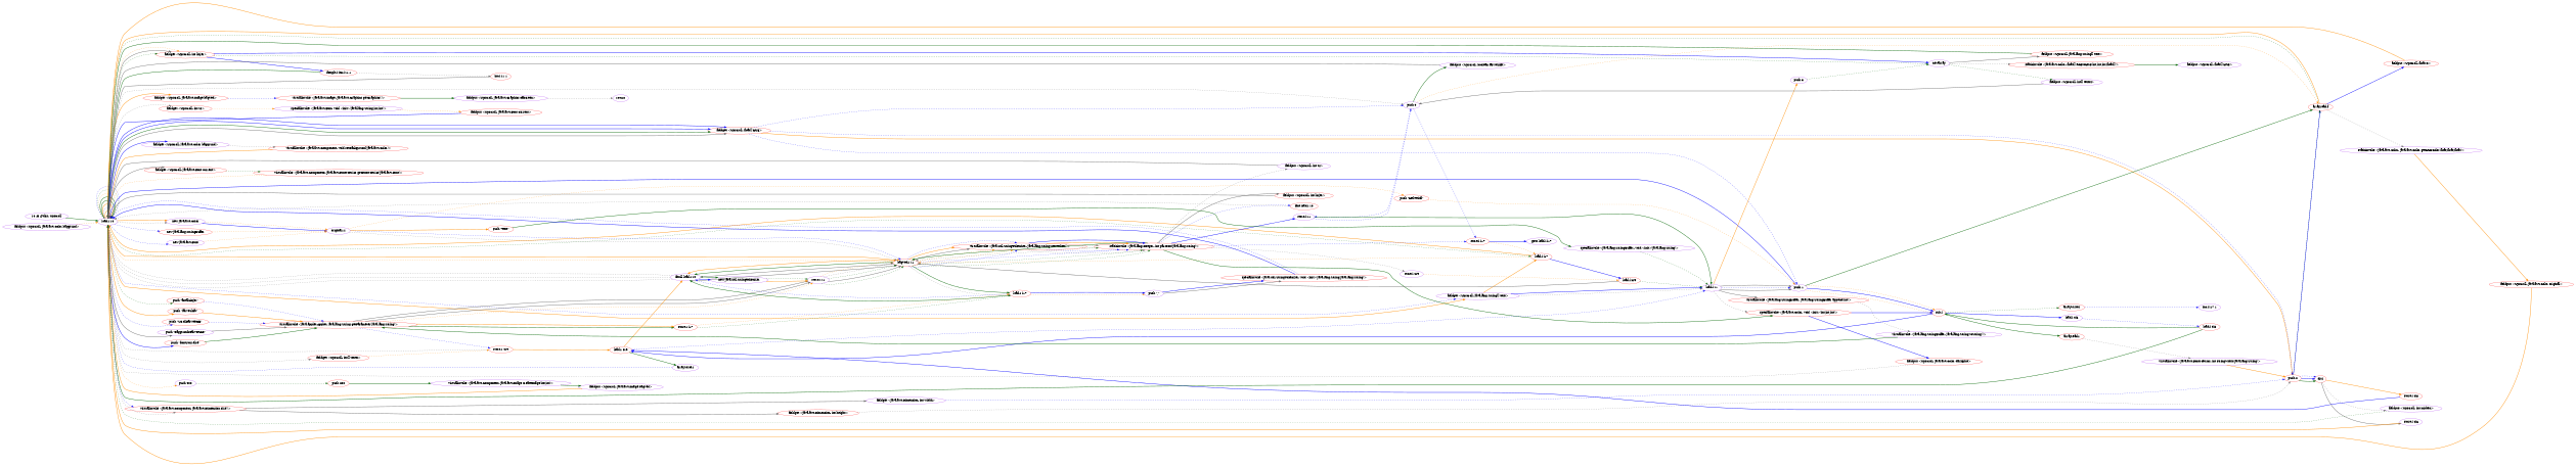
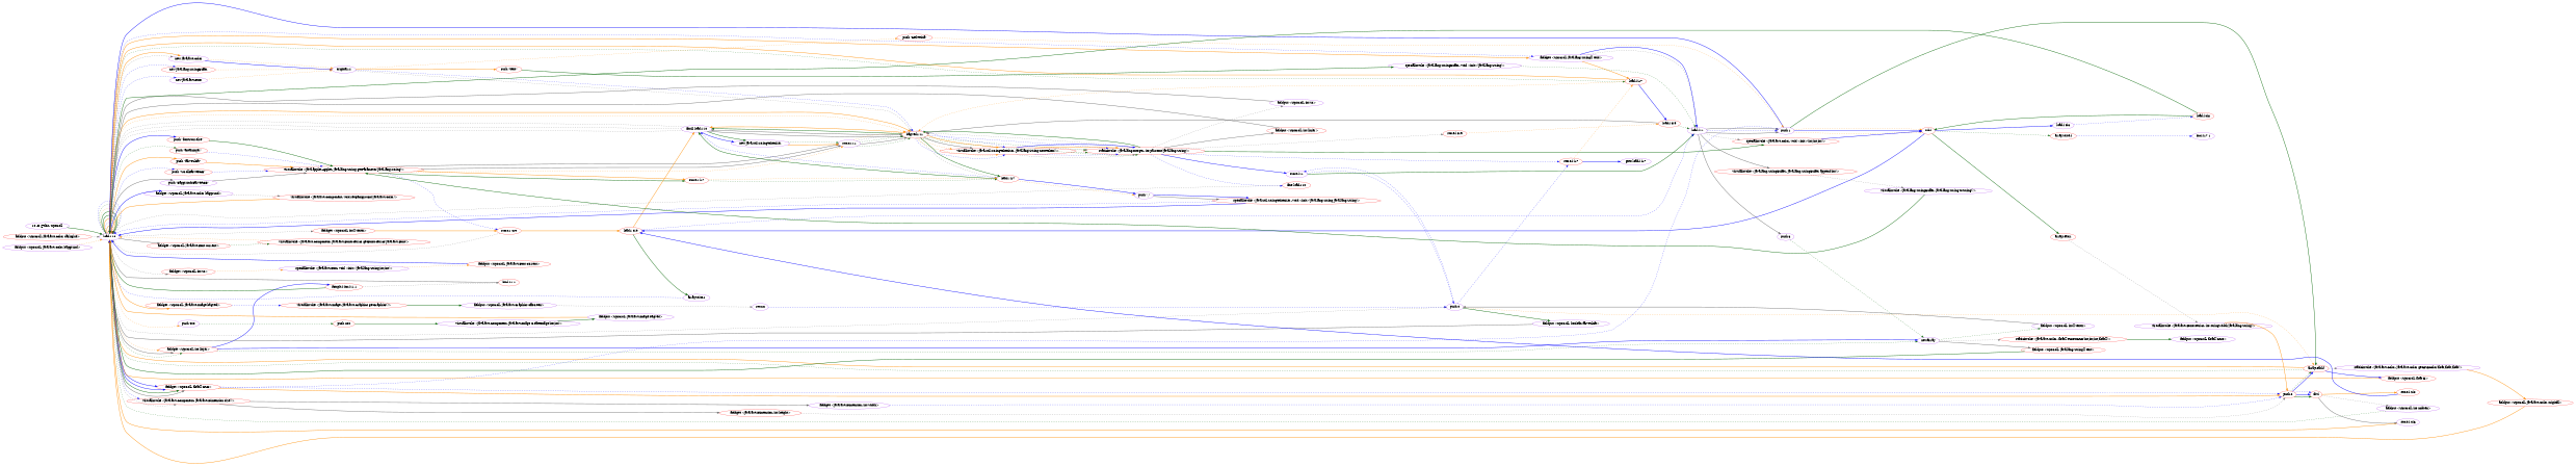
  digraph {
    rankdir=LR
    node [color=red]
    edge [color=blue style=bold]
    "r0 := @this: Upscroll" [color=purple]
    "load.r r0" [color=purple]
    "push \"fontStorrelse\""
    n4 [label="bagved.r r1"]
    "new java.awt.Font" [color=purple]
    "fieldget <Upscroll: int t2>"
    "push \"antalLinjer\""
    "fieldget <Upscroll: int linjer>"
    "push 0" [color=purple]
    "load.i i17"
    "virtualinvoke <java.awt.Component: java.awt.Dimension size()>"
    "push \"farveSkift\""
    "push \"ScrollFarveRGB\""
    "new java.awt.Color" [color=purple]
    "fieldget <Upscroll: float[] HSB>"
    "push \"BaggrundsFarveRGB\"" [color=purple]
    "fieldget <Upscroll: java.awt.Color baggrund>" [color=purple]
    "push 400" [color=purple]
    "fieldget <Upscroll: java.awt.Image bagved>"
    "new java.lang.StringBuffer"
    "fieldget <Upscroll: java.lang.String[] text>" [color=purple]
    "fieldget <Upscroll: java.awt.Font current>"
    "fieldget <Upscroll: int[] textX>"
    "virtualinvoke <java.applet.Applet: java.lang.String getParameter(java.lang.String)>"
    "ifnull load.r r0" [color=purple]
    "staticinvoke <java.lang.Integer: int parseInt(java.lang.String)>"
    "load.r i17"
    "virtualinvoke <java.util.StringTokenizer: java.lang.String nextToken()>"
    n29 [color=purple label="original1.r"]
    "specialinvoke <java.awt.Font: void <init>(java.lang.String,int,int)>" [color=purple]
    newarray [color=purple]
    "ifcmplt.i inc.i r1 1"
    "store.i r1" [color=purple]
    "store.i i17"
    "arrayread.f"
    "fieldput <Upscroll: boolean farveSkift>" [color=purple]
    "load.i $r9"
    "fieldget <java.awt.Dimension: int height>"
    "fieldget <java.awt.Dimension: int width>" [color=purple]
    "push 1" [color=purple]
    "push 2"
    "virtualinvoke <java.awt.Component: void setBackground(java.awt.Color)>"
    "push 200"
    "virtualinvoke <java.awt.Image: java.awt.Graphics getGraphics()>"
    "load.i r1" [color=purple]
    "virtualinvoke <java.awt.Component: java.awt.FontMetrics getFontMetrics(java.awt.Font)>"
    "store.r $r9"
    "store.r r1" [color=purple]
    "store.r i17"
    "load.r $r9"
    "new java.util.StringTokenizer" [color=purple]
    "fieldput <Upscroll: int t2>" [color=purple]
    "fieldput <Upscroll: int linjer>"
    "ifne load.r r0"
-   "store.i $r9" [color=purple]
+   "store.i $r9"
    "specialinvoke <java.awt.Color: void <init>(int,int,int)>"
    "push \",\"" [color=purple]
    "goto load.i i17" [color=purple]
    "sub.i"
    "fieldput <Upscroll: java.awt.Color darkBlue>"
    "push \"Helvetica\""
    "push \"Text\""
    "specialinvoke <java.lang.StringBuffer: void <init>(java.lang.String)>" [color=purple]
    "staticinvoke <java.awt.Color: java.awt.Color getHSBColor(float,float,float)>" [color=purple]
    "fieldput <Upscroll: float B>"
    "arrayread.r"
    "load.i $i6" [color=purple]
    "arraywrite.i"
    "fieldput <Upscroll: java.awt.Font current>"
    "fieldput <Upscroll: java.lang.String[] text>"
    "fieldput <Upscroll: int[] textX>" [color=purple]
    "staticinvoke <java.awt.Color: float[] RGBtoHSB(int,int,int,float[])>"
    "inc.i r1 1"
    "fieldput <Upscroll: float[] HSB>" [color=purple]
    "push 3" [color=purple]
    "virtualinvoke <java.lang.StringBuffer: java.lang.StringBuffer append(int)>"
    "div.i"
    "fieldput <Upscroll: int midten>" [color=purple]
    "store.i $i6" [color=purple]
    "store.i $i8"
    "specialinvoke <java.util.StringTokenizer: void <init>(java.lang.String,java.lang.String)>"
    "virtualinvoke <java.lang.StringBuffer: java.lang.String toString()>" [color=purple]
    "fieldput <Upscroll: java.awt.Color baggrund>" [color=purple]
    "fieldput <Upscroll: java.awt.Color original>"
    "virtualinvoke <java.awt.Component: java.awt.Image createImage(int,int)>" [color=purple]
    "fieldput <Upscroll: java.awt.Image bagved>" [color=purple]
    "fieldput <Upscroll: java.awt.Graphics offscreen>" [color=purple]
    return [color=purple]
    "arraywrite.r" [color=purple]
    "virtualinvoke <java.awt.FontMetrics: int stringWidth(java.lang.String)>" [color=purple]
    "load.i $i8"
    "inc.i i17 1" [color=purple]
    "r0 := @this: Upscroll" -> "load.r r0" [color=darkgreen]
    "load.r r0" -> "load.r r0" [color=darkorange]
    "load.r r0" -> "load.r r0" [color=darkorange]
    "load.r r0" -> "load.r r0" [style=dashed]
    "load.r r0" -> "load.r r0" [color=darkorange]
    "load.r r0" -> "load.r r0" [color=darkgreen]
    "load.r r0" -> "load.r r0" [color=darkgreen]
    "load.r r0" -> "load.r r0" [color=darkorange style=dashed]
    "load.r r0" -> "load.r r0" [color=darkgreen style=dashed]
    "load.r r0" -> "load.r r0" [style=dashed]
    "load.r r0" -> "push \"fontStorrelse\""
    "load.r r0" -> n4 [color=darkorange style=dashed]
    "load.r r0" -> n4 [color=darkorange]
    "load.r r0" -> "new java.awt.Font" [style=dashed]
    "load.r r0" -> "fieldget <Upscroll: int t2>" [color=gray40 style=dashed]
    "load.r r0" -> "push \"antalLinjer\"" [color=darkgreen style=dashed]
    "load.r r0" -> "fieldget <Upscroll: int linjer>" [color=darkgreen style=dashed]
    "load.r r0" -> "fieldget <Upscroll: int linjer>" [color=gray40]
    "load.r r0" -> "fieldget <Upscroll: int linjer>" [color=darkorange style=dashed]
    "load.r r0" -> "push 0" [color=gray40 style=dashed]
    "load.r r0" -> "load.i i17" [color=darkgreen style=dashed]
    "load.r r0" -> "virtualinvoke <java.awt.Component: java.awt.Dimension size()>" [color=gray40 style=dashed]
    "load.r r0" -> "virtualinvoke <java.awt.Component: java.awt.Dimension size()>" [style=dashed]
    "load.r r0" -> "push \"farveSkift\"" [color=darkorange]
    "load.r r0" -> "push \"ScrollFarveRGB\"" [style=dashed]
    "load.r r0" -> "new java.awt.Color" [color=gray40 style=dashed]
    "load.r r0" -> "new java.awt.Color" [color=darkorange]
    "load.r r0" -> "fieldget <Upscroll: float[] HSB>" [color=gray40]
    "load.r r0" -> "fieldget <Upscroll: float[] HSB>" [color=darkgreen]
    "load.r r0" -> "fieldget <Upscroll: float[] HSB>"
    "load.r r0" -> "fieldget <Upscroll: float[] HSB>"
    "load.r r0" -> "push \"BaggrundsFarveRGB\"" [color=gray40]
    "load.r r0" -> "fieldget <Upscroll: java.awt.Color baggrund>"
    "load.r r0" -> "push 400" [color=darkorange style=dashed]
    "load.r r0" -> "fieldget <Upscroll: java.awt.Image bagved>" [color=darkorange]
    "load.r r0" -> "new java.lang.StringBuffer" [style=dashed]
    "load.r r0" -> "fieldget <Upscroll: java.lang.String[] text>" [color=darkorange]
    "load.r r0" -> "fieldget <Upscroll: java.lang.String[] text>" [style=dashed]
    "load.r r0" -> "fieldget <Upscroll: java.awt.Font current>" [color=gray40]
    "load.r r0" -> "fieldget <Upscroll: int[] textX>" [color=gray40 style=dashed]
    "push \"fontStorrelse\"" -> "virtualinvoke <java.applet.Applet: java.lang.String getParameter(java.lang.String)>" [color=darkgreen]
    n4 -> "ifnull load.r r0" [color=gray40]
    n4 -> "ifnull load.r r0" [color=darkgreen]
    n4 -> "ifnull load.r r0" [color=darkorange]
    n4 -> "staticinvoke <java.lang.Integer: int parseInt(java.lang.String)>" [color=darkgreen style=dashed]
    n4 -> "staticinvoke <java.lang.Integer: int parseInt(java.lang.String)>" [color=darkgreen style=dashed]
    n4 -> "staticinvoke <java.lang.Integer: int parseInt(java.lang.String)>" [style=dashed]
    n4 -> "load.r i17" [color=gray40 style=dashed]
    n4 -> "load.r i17" [color=darkgreen]
    n4 -> "virtualinvoke <java.util.StringTokenizer: java.lang.String nextToken()>" [style=dashed]
    n4 -> "virtualinvoke <java.util.StringTokenizer: java.lang.String nextToken()>" [color=darkorange style=dashed]
    n4 -> "virtualinvoke <java.util.StringTokenizer: java.lang.String nextToken()>" [color=darkorange style=dashed]
    n4 -> "virtualinvoke <java.util.StringTokenizer: java.lang.String nextToken()>" [color=gray40]
    n4 -> "virtualinvoke <java.util.StringTokenizer: java.lang.String nextToken()>" [color=darkorange]
    n4 -> "virtualinvoke <java.util.StringTokenizer: java.lang.String nextToken()>" [style=dashed]
    "new java.awt.Font" -> n29 [color=darkorange style=dashed]
    "fieldget <Upscroll: int t2>" -> "specialinvoke <java.awt.Font: void <init>(java.lang.String,int,int)>" [color=darkorange style=dashed]
    "push \"antalLinjer\"" -> "virtualinvoke <java.applet.Applet: java.lang.String getParameter(java.lang.String)>" [style=dashed]
    "fieldget <Upscroll: int linjer>" -> newarray [color=darkgreen style=dashed]
    "fieldget <Upscroll: int linjer>" -> newarray
    "fieldget <Upscroll: int linjer>" -> "ifcmplt.i inc.i r1 1"
    "push 0" -> "store.i r1" [style=dashed]
    "push 0" -> "store.i i17" [style=dashed]
    "push 0" -> "arrayread.f" [color=darkorange style=dashed]
    "push 0" -> "fieldput <Upscroll: boolean farveSkift>" [color=darkgreen]
    "load.i i17" -> "load.r r0" [color=darkorange]
    "load.i i17" -> n4 [color=darkorange style=dashed]
    "load.i i17" -> "load.i $r9"
    "virtualinvoke <java.awt.Component: java.awt.Dimension size()>" -> "fieldget <java.awt.Dimension: int height>" [color=gray40]
    "virtualinvoke <java.awt.Component: java.awt.Dimension size()>" -> "fieldget <java.awt.Dimension: int width>" [color=gray40]
    "push \"farveSkift\"" -> "virtualinvoke <java.applet.Applet: java.lang.String getParameter(java.lang.String)>" [color=darkorange]
    "push \"ScrollFarveRGB\"" -> "virtualinvoke <java.applet.Applet: java.lang.String getParameter(java.lang.String)>" [style=dashed]
    "new java.awt.Color" -> n29
    "new java.awt.Color" -> n29 [color=darkorange style=dashed]
-   "fieldget <Upscroll: float[] HSB>" -> "push 0" [style=dashed]
+   return -> "push 0" [style=dashed]
    "fieldget <Upscroll: float[] HSB>" -> "push 1" [style=dashed]
    "fieldget <Upscroll: float[] HSB>" -> "push 2" [color=darkorange]
    "fieldget <Upscroll: float[] HSB>" -> "push 2" [style=dashed]
    "push \"BaggrundsFarveRGB\"" -> "virtualinvoke <java.applet.Applet: java.lang.String getParameter(java.lang.String)>" [color=gray40]
    "fieldget <Upscroll: java.awt.Color baggrund>" -> "virtualinvoke <java.awt.Component: void setBackground(java.awt.Color)>" [color=gray40 style=dashed]
    "push 400" -> "push 200" [color=darkgreen style=dashed]
    "fieldget <Upscroll: java.awt.Image bagved>" -> "virtualinvoke <java.awt.Image: java.awt.Graphics getGraphics()>" [style=dashed]
    "new java.lang.StringBuffer" -> n29 [color=darkorange style=dashed]
    "fieldget <Upscroll: java.lang.String[] text>" -> "load.i i17" [color=darkorange]
    "fieldget <Upscroll: java.lang.String[] text>" -> "load.i r1" [color=gray40 style=dashed]
    "fieldget <Upscroll: java.lang.String[] text>" -> "load.i r1"
    "fieldget <Upscroll: java.awt.Font current>" -> "virtualinvoke <java.awt.Component: java.awt.FontMetrics getFontMetrics(java.awt.Font)>" [color=darkgreen style=dashed]
-   "fieldget <Upscroll: int[] textX>" -> "store.r $r9" [color=darkorange style=dashed]
+   "fieldget <Upscroll: int[] textX>" -> "store.r $r9" [color=darkorange]
    "virtualinvoke <java.applet.Applet: java.lang.String getParameter(java.lang.String)>" -> "store.r $r9" [style=dashed]
    "virtualinvoke <java.applet.Applet: java.lang.String getParameter(java.lang.String)>" -> "store.r r1" [color=darkorange style=dashed]
    "virtualinvoke <java.applet.Applet: java.lang.String getParameter(java.lang.String)>" -> "store.r r1" [color=gray40]
    "virtualinvoke <java.applet.Applet: java.lang.String getParameter(java.lang.String)>" -> "store.r r1" [color=gray40]
    "virtualinvoke <java.applet.Applet: java.lang.String getParameter(java.lang.String)>" -> "store.r i17" [color=darkgreen]
    "virtualinvoke <java.applet.Applet: java.lang.String getParameter(java.lang.String)>" -> "store.r i17" [color=darkorange]
    "ifnull load.r r0" -> "load.r r0" [color=gray40 style=dashed]
    "ifnull load.r r0" -> "load.r r0" [color=gray40 style=dashed]
    "ifnull load.r r0" -> "load.r r0" [color=gray40 style=dashed]
    "ifnull load.r r0" -> n4 [color=gray40]
    "ifnull load.r r0" -> "new java.util.StringTokenizer"
    "ifnull load.r r0" -> "new java.util.StringTokenizer" [color=darkgreen]
    "staticinvoke <java.lang.Integer: int parseInt(java.lang.String)>" -> n4 [color=gray40 style=dashed]
    "staticinvoke <java.lang.Integer: int parseInt(java.lang.String)>" -> n4 [color=darkgreen]
    "staticinvoke <java.lang.Integer: int parseInt(java.lang.String)>" -> "store.i r1"
    "staticinvoke <java.lang.Integer: int parseInt(java.lang.String)>" -> "store.i i17" [style=dashed]
    "staticinvoke <java.lang.Integer: int parseInt(java.lang.String)>" -> "fieldput <Upscroll: int t2>" [color=gray40 style=dashed]
    "staticinvoke <java.lang.Integer: int parseInt(java.lang.String)>" -> "fieldput <Upscroll: int linjer>" [color=gray40]
    "staticinvoke <java.lang.Integer: int parseInt(java.lang.String)>" -> "ifne load.r r0" [style=dashed]
    "staticinvoke <java.lang.Integer: int parseInt(java.lang.String)>" -> "store.i $r9" [color=gray40 style=dashed]
    "staticinvoke <java.lang.Integer: int parseInt(java.lang.String)>" -> "specialinvoke <java.awt.Color: void <init>(int,int,int)>" [color=darkgreen]
    "load.r i17" -> "ifnull load.r r0" [color=darkgreen]
    "load.r i17" -> "ifnull load.r r0" [style=dashed]
    "load.r i17" -> "push \",\"" [color=darkorange style=dashed]
    "load.r i17" -> "push \",\""
    "virtualinvoke <java.util.StringTokenizer: java.lang.String nextToken()>" -> "staticinvoke <java.lang.Integer: int parseInt(java.lang.String)>" [color=gray40 style=dashed]
    "virtualinvoke <java.util.StringTokenizer: java.lang.String nextToken()>" -> "staticinvoke <java.lang.Integer: int parseInt(java.lang.String)>" [style=dashed]
    "virtualinvoke <java.util.StringTokenizer: java.lang.String nextToken()>" -> "staticinvoke <java.lang.Integer: int parseInt(java.lang.String)>" [color=darkgreen style=dashed]
    "virtualinvoke <java.util.StringTokenizer: java.lang.String nextToken()>" -> "staticinvoke <java.lang.Integer: int parseInt(java.lang.String)>" [color=gray40 style=dashed]
    "virtualinvoke <java.util.StringTokenizer: java.lang.String nextToken()>" -> "staticinvoke <java.lang.Integer: int parseInt(java.lang.String)>" [color=darkorange]
    "virtualinvoke <java.util.StringTokenizer: java.lang.String nextToken()>" -> "staticinvoke <java.lang.Integer: int parseInt(java.lang.String)>"
    n29 -> n4 [color=gray40 style=dashed]
    n29 -> n4 [style=dashed]
    n29 -> "push \"Helvetica\"" [color=darkorange style=dashed]
    n29 -> "push \"Text\"" [color=darkorange]
    "specialinvoke <java.awt.Font: void <init>(java.lang.String,int,int)>" -> "fieldput <Upscroll: java.awt.Font current>" [color=darkorange style=dashed]
    newarray -> "fieldput <Upscroll: java.lang.String[] text>" [color=gray40]
    newarray -> "fieldput <Upscroll: int[] textX>" [color=darkgreen style=dashed]
    newarray -> "staticinvoke <java.awt.Color: float[] RGBtoHSB(int,int,int,float[])>" [color=gray40 style=dashed]
    "ifcmplt.i inc.i r1 1" -> "load.r r0" [color=darkgreen]
    "ifcmplt.i inc.i r1 1" -> "inc.i r1 1" [color=gray40 style=dashed]
    "store.i r1" -> "push 0" [style=dashed]
    "store.i r1" -> "load.i r1" [color=darkgreen]
    "store.i i17" -> "load.i i17" [color=darkorange style=dashed]
    "store.i i17" -> "goto load.i i17"
    "arrayread.f" -> "load.r r0" [color=darkgreen style=dashed]
    "arrayread.f" -> "load.r r0" [color=darkorange]
    "arrayread.f" -> "staticinvoke <java.awt.Color: java.awt.Color getHSBColor(float,float,float)>" [color=gray40 style=dashed]
    "arrayread.f" -> "fieldput <Upscroll: float B>"
    "fieldput <Upscroll: boolean farveSkift>" -> "load.r r0" [color=gray40]
    "load.i $r9" -> n4 [color=gray40]
    "load.i $r9" -> "load.i r1" [color=darkgreen style=dashed]
    "fieldget <java.awt.Dimension: int height>" -> "push 2" [color=gray40 style=dashed]
    "fieldget <java.awt.Dimension: int width>" -> "push 2" [style=dashed]
    "push 1" -> "load.r r0"
    "push 1" -> "arrayread.f" [color=darkgreen]
    "push 1" -> "sub.i" [color=darkorange style=dashed]
    "push 1" -> "sub.i"
    "push 1" -> "sub.i" [color=darkorange style=dashed]
    "push 2" -> "arrayread.f"
    "push 2" -> "arrayread.f" [color=darkgreen style=dashed]
    "push 2" -> "div.i" [color=darkgreen]
    "push 2" -> "div.i"
    "push 2" -> "div.i" [style=dashed]
    "virtualinvoke <java.awt.Component: void setBackground(java.awt.Color)>" -> "load.r r0" [color=darkorange]
    "push 200" -> "virtualinvoke <java.awt.Component: java.awt.Image createImage(int,int)>" [color=darkgreen]
    "virtualinvoke <java.awt.Image: java.awt.Graphics getGraphics()>" -> "fieldput <Upscroll: java.awt.Graphics offscreen>" [color=darkgreen]
    "load.i r1" -> "push 1" [color=gray40]
    "load.i r1" -> "push 1" [style=dashed]
    "load.i r1" -> "push 1" [color=gray40]
    "load.i r1" -> "specialinvoke <java.awt.Color: void <init>(int,int,int)>" [color=gray40 style=dashed]
-   "load.i r1" -> "push 3" [color=darkorange]
+   "load.i r1" -> "push 3" [color=gray40]
    "load.i r1" -> "virtualinvoke <java.lang.StringBuffer: java.lang.StringBuffer append(int)>" [color=gray40]
    "virtualinvoke <java.awt.Component: java.awt.FontMetrics getFontMetrics(java.awt.Font)>" -> "load.r r0" [color=darkorange style=dashed]
    "store.r $r9" -> "load.r r0" [color=gray40 style=dashed]
    "store.r $r9" -> "load.r $r9" [color=darkorange]
    "store.r r1" -> n4 [color=darkgreen style=dashed]
    "store.r r1" -> n4 [color=gray40]
    "store.r r1" -> n4 [color=darkgreen style=dashed]
    "store.r r1" -> n4 [color=gray40 style=dashed]
    "store.r r1" -> n4 [color=darkorange style=dashed]
    "store.r i17" -> "load.r i17" [color=darkgreen style=dashed]
    "store.r i17" -> "load.r i17" [color=darkorange style=dashed]
    "load.r $r9" -> "ifnull load.r r0" [color=darkorange]
    "load.r $r9" -> "load.i r1" [style=dashed]
    "load.r $r9" -> "arraywrite.r" [color=darkgreen]
    "new java.util.StringTokenizer" -> "store.r r1" [color=darkorange]
    "new java.util.StringTokenizer" -> "store.r r1" [color=darkgreen style=dashed]
    "fieldput <Upscroll: int t2>" -> "load.r r0" [color=gray40]
    "fieldput <Upscroll: int linjer>" -> "load.r r0" [color=gray40]
    "ifne load.r r0" -> "load.r r0" [color=gray40 style=dashed]
    "store.i $r9" -> "load.i $r9" [color=darkorange style=dashed]
    "specialinvoke <java.awt.Color: void <init>(int,int,int)>" -> "sub.i"
-   "specialinvoke <java.awt.Color: void <init>(int,int,int)>" -> "fieldput <Upscroll: java.awt.Color darkBlue>"
    "push \",\"" -> "specialinvoke <java.util.StringTokenizer: void <init>(java.lang.String,java.lang.String)>" [color=gray40]
    "push \",\"" -> "specialinvoke <java.util.StringTokenizer: void <init>(java.lang.String,java.lang.String)>"
    "sub.i" -> "load.r $r9"
    "sub.i" -> "arrayread.r" [color=darkgreen]
    "sub.i" -> "load.i $i6"
    "sub.i" -> "arraywrite.i" [color=darkgreen style=dashed]
    "fieldput <Upscroll: java.awt.Color darkBlue>" -> "load.r r0" [color=gray40 style=dashed]
    "push \"Helvetica\"" -> "push 1" [color=darkorange style=dashed]
    "push \"Text\"" -> "specialinvoke <java.lang.StringBuffer: void <init>(java.lang.String)>" [color=darkgreen]
    "specialinvoke <java.lang.StringBuffer: void <init>(java.lang.String)>" -> "load.i r1" [color=darkgreen style=dashed]
    "staticinvoke <java.awt.Color: java.awt.Color getHSBColor(float,float,float)>" -> "fieldput <Upscroll: java.awt.Color original>" [color=darkorange]
    "fieldput <Upscroll: float B>" -> "load.r r0" [color=darkorange]
    "arrayread.r" -> "virtualinvoke <java.awt.FontMetrics: int stringWidth(java.lang.String)>" [color=gray40 style=dashed]
    "load.i $i6" -> "load.i $i8" [style=dashed]
    "arraywrite.i" -> "inc.i i17 1" [style=dashed]
    "fieldput <Upscroll: java.awt.Font current>" -> "load.r r0"
    "fieldput <Upscroll: java.lang.String[] text>" -> "load.r r0" [color=darkgreen]
    "fieldput <Upscroll: int[] textX>" -> "push 0" [color=gray40]
    "staticinvoke <java.awt.Color: float[] RGBtoHSB(int,int,int,float[])>" -> "fieldput <Upscroll: float[] HSB>" [color=darkgreen]
    "inc.i r1 1" -> "load.r r0" [color=gray40]
    "push 3" -> newarray [color=darkgreen style=dashed]
    "virtualinvoke <java.lang.StringBuffer: java.lang.StringBuffer append(int)>" -> "virtualinvoke <java.lang.StringBuffer: java.lang.String toString()>" [color=gray40 style=dashed]
    "div.i" -> "fieldput <Upscroll: int midten>" [color=gray40 style=dashed]
    "div.i" -> "store.i $i6" [color=gray40]
    "div.i" -> "store.i $i8" [color=darkorange]
    "fieldput <Upscroll: int midten>" -> "load.r r0" [color=darkgreen style=dashed]
    "store.i $i6" -> "load.r r0" [color=darkorange]
    "store.i $i8" -> "load.r $r9"
    "specialinvoke <java.util.StringTokenizer: void <init>(java.lang.String,java.lang.String)>" -> "load.r r0"
    "specialinvoke <java.util.StringTokenizer: void <init>(java.lang.String,java.lang.String)>" -> "load.r r0" [style=dashed]
    "virtualinvoke <java.lang.StringBuffer: java.lang.String toString()>" -> "virtualinvoke <java.applet.Applet: java.lang.String getParameter(java.lang.String)>" [color=darkgreen]
    "fieldput <Upscroll: java.awt.Color baggrund>" -> "load.r r0" [color=darkorange style=dashed]
    "fieldput <Upscroll: java.awt.Color original>" -> "load.r r0" [color=darkorange]
    "virtualinvoke <java.awt.Component: java.awt.Image createImage(int,int)>" -> "fieldput <Upscroll: java.awt.Image bagved>" [color=darkgreen]
    "fieldput <Upscroll: java.awt.Image bagved>" -> "load.r r0" [color=darkorange]
    "fieldput <Upscroll: java.awt.Graphics offscreen>" -> return [color=gray40 style=dashed]
    "arraywrite.r" -> "load.r r0" [style=dashed]
    "virtualinvoke <java.awt.FontMetrics: int stringWidth(java.lang.String)>" -> "push 2" [color=darkorange]
    "load.i $i8" -> "load.r r0" [color=darkgreen]
    "load.i $i8" -> "sub.i" [color=darkgreen]
  }
